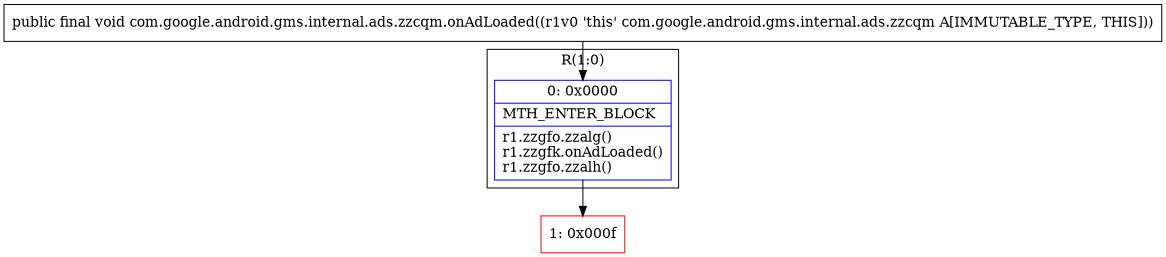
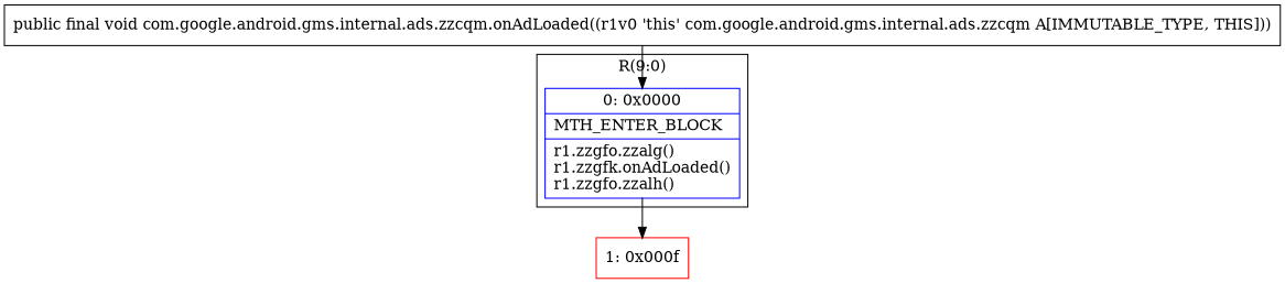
  digraph {
    node [shape=record]
    n1 [color=blue label="{0\:\ 0x0000|MTH_ENTER_BLOCK\l|r1.zzgfo.zzalg()\lr1.zzgfk.onAdLoaded()\lr1.zzgfo.zzalh()\l}"]
    n2 [color=red label="{1\:\ 0x000f}"]
    n3 [label="{public final void com.google.android.gms.internal.ads.zzcqm.onAdLoaded((r1v0 'this' com.google.android.gms.internal.ads.zzcqm A[IMMUTABLE_TYPE, THIS])) }"]
    subgraph cluster_1 {
-     label="R(1:0)"
+     label="R(9:0)"
      n1
    }
    n1 -> n2
    n3 -> n1
  }
